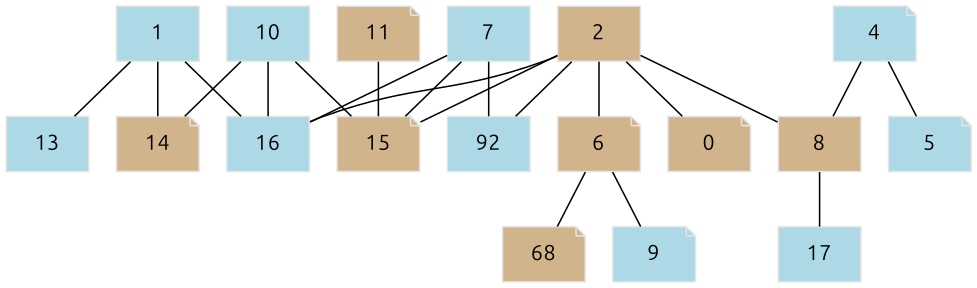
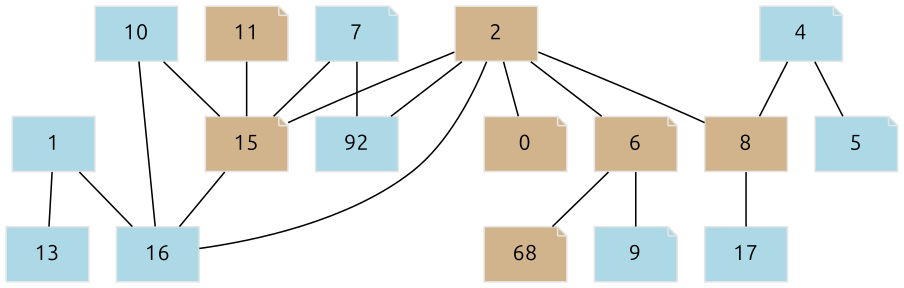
  graph {
    fontname=Ubuntu
    node [color=gray90 fillcolor=lightblue fontname=Ubuntu shape=note style=filled]
    edge [fontname=Ubuntu weight=1.0]
    1 [shape=box]
    13 [shape=box]
-   14 [fillcolor=tan]
    16 [shape=box]
    2 [fillcolor=tan shape=box]
    n6 [fillcolor=tan label=0]
    6 [fillcolor=tan]
    8 [fillcolor=tan shape=box]
    n9 [label=92 shape=box]
    15 [fillcolor=tan]
    9
    n12 [fillcolor=tan label=68]
    17 [shape=box]
    4
    5
    11 [fillcolor=tan]
-   7 [shape=box]
+   7
    10 [shape=box]
    1 -- 13
-   1 -- 14
    1 -- 16
    2 -- 16
    2 -- n6
    2 -- 6
    2 -- 8
    2 -- n9
    2 -- 15
    6 -- 9
    6 -- n12
    8 -- 17
-   7 -- 16
+   15 -- 16
    4 -- 8
    4 -- 5
    11 -- 15
    7 -- n9
    7 -- 15 [weight=2.0]
-   10 -- 14
    10 -- 16 [weight=2.0]
    10 -- 15
  }
